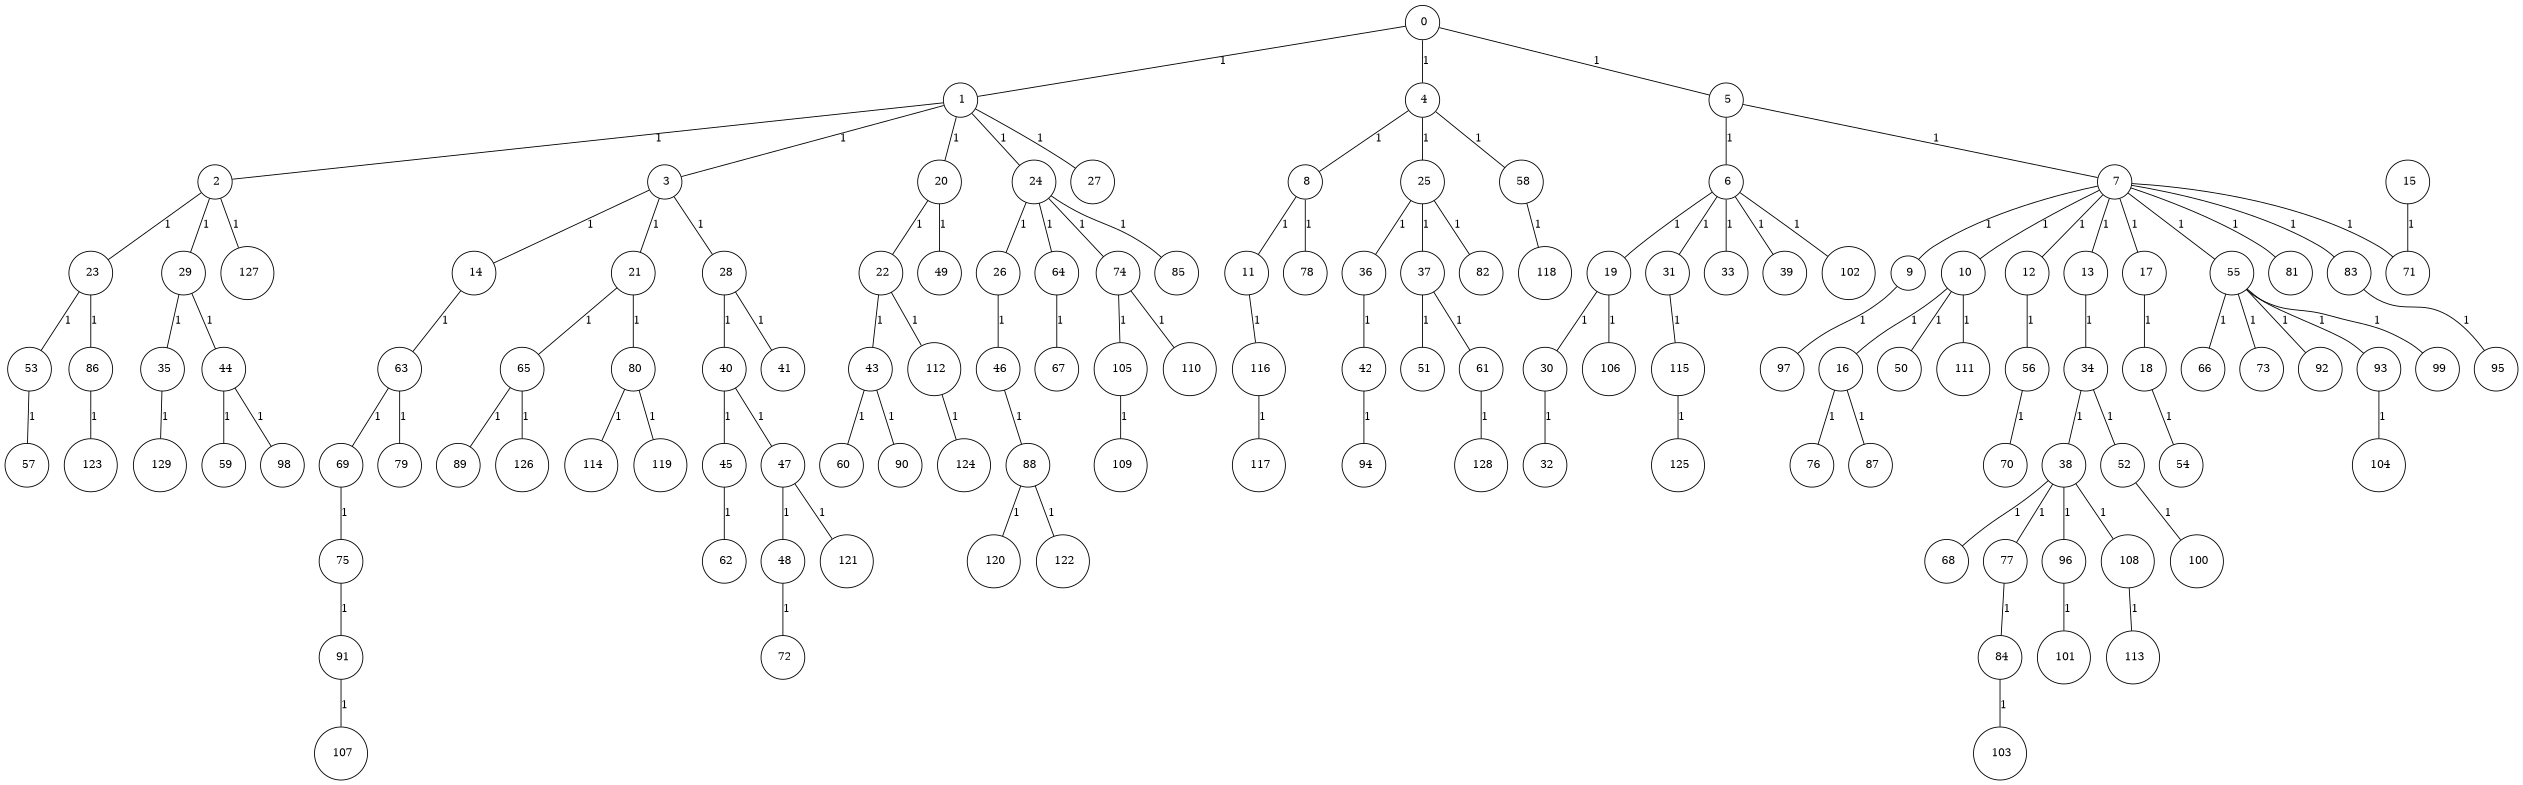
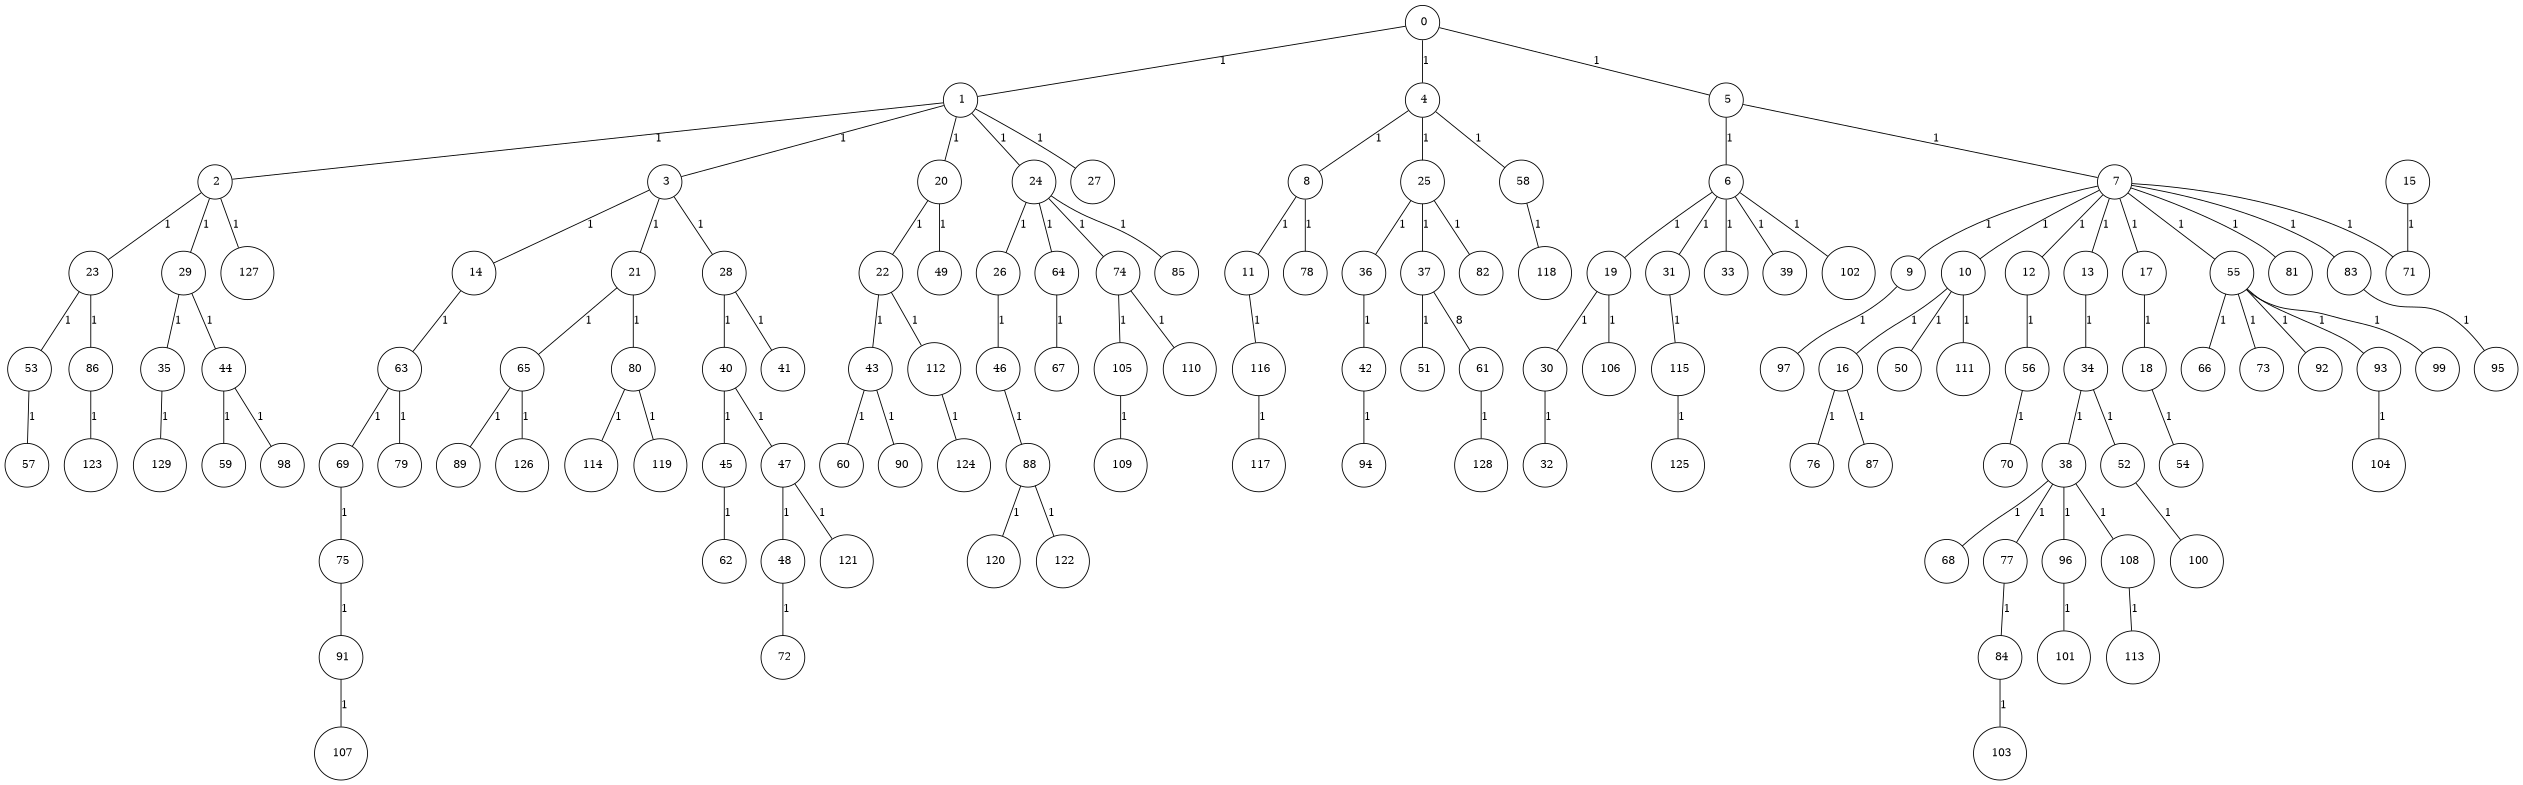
  graph {
    fixedsize="true;"
    node [color=black fontsize=12 hight=.12 shape=circle]
    edge [fontsize=12]
    n1 [label=" 0" width=.12]
    n2 [label=" 1" width=.12]
    n3 [label=" 4" width=.12]
    n4 [label=" 5" width=.12]
    n5 [label=" 2" width=.12]
    n6 [label=" 3" width=.12]
    n7 [label=" 20" width=.12]
    n8 [label=" 24" width=.12]
    n9 [label=" 27" width=.12]
    n10 [label=" 8" width=.12]
    n11 [label=" 25" width=.12]
    n12 [label=" 58" width=.12]
    n13 [label=" 6" width=.12]
    n14 [label=" 7" width=.12]
    n15 [label=" 23" width=.12]
    n16 [label=" 29" width=.12]
    n17 [label=" 127" width=.12]
    n18 [label=" 14" width=.12]
    n19 [label=" 21" width=.12]
    n20 [label=" 28" width=.12]
    n21 [label=" 22" width=.12]
    n22 [label=" 49" width=.12]
    n23 [label=" 26" width=.12]
    n24 [label=" 64" width=.12]
    n25 [label=" 74" width=.12]
    n26 [label=" 85" width=.12]
    n27 [label=" 53" width=.12]
    n28 [label=" 86" width=.12]
    n29 [label=" 35" width=.12]
    n30 [label=" 44" width=.12]
    n31 [label=" 63" width=.12]
    n32 [label=" 65" width=.12]
    n33 [label=" 80" width=.12]
    n34 [label=" 40" width=.12]
    n35 [label=" 41" width=.12]
    n36 [label=" 11" width=.12]
    n37 [label=" 78" width=.12]
    n38 [label=" 36" width=.12]
    n39 [label=" 37" width=.12]
    n40 [label=" 82" width=.12]
    n41 [label=" 118" width=.12]
    n42 [label=" 19" width=.12]
    n43 [label=" 31" width=.12]
    n44 [label=" 33" width=.12]
    n45 [label=" 39" width=.12]
    n46 [label=" 102" width=.12]
    n47 [label=" 9" width=.12]
    n48 [label=" 10" width=.12]
    n49 [label=" 12" width=.12]
    n50 [label=" 13" width=.12]
    n51 [label=" 17" width=.12]
    n52 [label=" 55" width=.12]
    n53 [label=" 81" width=.12]
    n54 [label=" 83" width=.12]
    n55 [label=" 71" width=.12]
    n56 [label=" 30" width=.12]
    n57 [label=" 106" width=.12]
    n58 [label=" 115" width=.12]
    n59 [label=" 97" width=.12]
    n60 [label=" 16" width=.12]
    n61 [label=" 50" width=.12]
    n62 [label=" 111" width=.12]
    n63 [label=" 56" width=.12]
    n64 [label=" 34" width=.12]
    n65 [label=" 15" width=.12]
    n66 [label=" 18" width=.12]
    n67 [label=" 66" width=.12]
    n68 [label=" 73" width=.12]
    n69 [label=" 92" width=.12]
    n70 [label=" 93" width=.12]
    n71 [label=" 99" width=.12]
    n72 [label=" 95" width=.12]
    n73 [label=" 116" width=.12]
    n74 [label=" 76" width=.12]
    n75 [label=" 87" width=.12]
    n76 [label=" 117" width=.12]
    n77 [label=" 70" width=.12]
    n78 [label=" 38" width=.12]
    n79 [label=" 52" width=.12]
    n80 [label=" 69" width=.12]
    n81 [label=" 79" width=.12]
    n82 [label=" 54" width=.12]
    n83 [label=" 32" width=.12]
    n84 [label=" 43" width=.12]
    n85 [label=" 112" width=.12]
    n86 [label=" 89" width=.12]
    n87 [label=" 126" width=.12]
    n88 [label=" 114" width=.12]
    n89 [label=" 119" width=.12]
    n90 [label=" 60" width=.12]
    n91 [label=" 90" width=.12]
    n92 [label=" 124" width=.12]
    n93 [label=" 57" width=.12]
    n94 [label=" 123" width=.12]
    n95 [label=" 46" width=.12]
    n96 [label=" 67" width=.12]
    n97 [label=" 105" width=.12]
    n98 [label=" 110" width=.12]
    n99 [label=" 42" width=.12]
    n100 [label=" 51" width=.12]
    n101 [label=" 61" width=.12]
    n102 [label=" 88" width=.12]
    n103 [label=" 45" width=.12]
    n104 [label=" 47" width=.12]
    n105 [label=" 129" width=.12]
    n106 [label=" 59" width=.12]
    n107 [label=" 98" width=.12]
    n108 [label=" 125" width=.12]
    n109 [label=" 68" width=.12]
    n110 [label=" 77" width=.12]
    n111 [label=" 96" width=.12]
    n112 [label=" 108" width=.12]
    n113 [label=" 100" width=.12]
    n114 [label=" 94" width=.12]
    n115 [label=" 128" width=.12]
    n116 [label=" 84" width=.12]
    n117 [label=" 101" width=.12]
    n118 [label=" 113" width=.12]
    n119 [label=" 62" width=.12]
    n120 [label=" 48" width=.12]
    n121 [label=" 121" width=.12]
    n122 [label=" 120" width=.12]
    n123 [label=" 122" width=.12]
    n124 [label=" 72" width=.12]
    n125 [label=" 104" width=.12]
    n126 [label=" 75" width=.12]
    n127 [label=" 91" width=.12]
    n128 [label=" 109" width=.12]
    n129 [label=" 107" width=.12]
    n130 [label=" 103" width=.12]
    n1 -- n2 [label=1]
    n1 -- n3 [label=1]
    n1 -- n4 [label=1]
    n2 -- n5 [label=1]
    n2 -- n6 [label=1]
    n2 -- n7 [label=1]
    n2 -- n8 [label=1]
    n2 -- n9 [label=1]
    n3 -- n10 [label=1]
    n3 -- n11 [label=1]
    n3 -- n12 [label=1]
    n4 -- n13 [label=1]
    n4 -- n14 [label=1]
    n5 -- n15 [label=1]
    n5 -- n16 [label=1]
    n5 -- n17 [label=1]
    n6 -- n18 [label=1]
    n6 -- n19 [label=1]
    n6 -- n20 [label=1]
    n7 -- n21 [label=1]
    n7 -- n22 [label=1]
    n8 -- n23 [label=1]
    n8 -- n24 [label=1]
    n8 -- n25 [label=1]
    n8 -- n26 [label=1]
    n10 -- n36 [label=1]
    n10 -- n37 [label=1]
    n11 -- n38 [label=1]
    n11 -- n39 [label=1]
    n11 -- n40 [label=1]
    n12 -- n41 [label=1]
    n13 -- n42 [label=1]
    n13 -- n43 [label=1]
    n13 -- n44 [label=1]
    n13 -- n45 [label=1]
    n13 -- n46 [label=1]
    n14 -- n47 [label=1]
    n14 -- n48 [label=1]
    n14 -- n49 [label=1]
    n14 -- n50 [label=1]
    n14 -- n51 [label=1]
    n14 -- n52 [label=1]
    n14 -- n53 [label=1]
    n14 -- n54 [label=1]
    n14 -- n55 [label=1]
    n15 -- n27 [label=1]
    n15 -- n28 [label=1]
    n16 -- n29 [label=1]
    n16 -- n30 [label=1]
    n18 -- n31 [label=1]
    n19 -- n32 [label=1]
    n19 -- n33 [label=1]
    n20 -- n34 [label=1]
    n20 -- n35 [label=1]
    n21 -- n84 [label=1]
    n21 -- n85 [label=1]
    n23 -- n95 [label=1]
    n24 -- n96 [label=1]
    n25 -- n97 [label=1]
    n25 -- n98 [label=1]
    n27 -- n93 [label=1]
    n28 -- n94 [label=1]
    n29 -- n105 [label=1]
    n30 -- n106 [label=1]
    n30 -- n107 [label=1]
    n31 -- n80 [label=1]
    n31 -- n81 [label=1]
    n32 -- n86 [label=1]
    n32 -- n87 [label=1]
    n33 -- n88 [label=1]
    n33 -- n89 [label=1]
    n34 -- n103 [label=1]
    n34 -- n104 [label=1]
    n36 -- n73 [label=1]
    n38 -- n99 [label=1]
    n39 -- n100 [label=1]
-   n39 -- n101 [label=1]
+   n39 -- n101 [label=8]
    n42 -- n56 [label=1]
    n42 -- n57 [label=1]
    n43 -- n58 [label=1]
    n47 -- n59 [label=1]
    n48 -- n60 [label=1]
    n48 -- n61 [label=1]
    n48 -- n62 [label=1]
    n49 -- n63 [label=1]
    n50 -- n64 [label=1]
    n51 -- n66 [label=1]
    n52 -- n67 [label=1]
    n52 -- n68 [label=1]
    n52 -- n69 [label=1]
    n52 -- n70 [label=1]
    n52 -- n71 [label=1]
    n54 -- n72 [label=1]
    n56 -- n83 [label=1]
    n58 -- n108 [label=1]
    n60 -- n74 [label=1]
    n60 -- n75 [label=1]
    n63 -- n77 [label=1]
    n64 -- n78 [label=1]
    n64 -- n79 [label=1]
    n65 -- n55 [label=1]
    n66 -- n82 [label=1]
    n70 -- n125 [label=1]
    n73 -- n76 [label=1]
    n78 -- n109 [label=1]
    n78 -- n110 [label=1]
    n78 -- n111 [label=1]
    n78 -- n112 [label=1]
    n79 -- n113 [label=1]
    n80 -- n126 [label=1]
    n84 -- n90 [label=1]
    n84 -- n91 [label=1]
    n85 -- n92 [label=1]
    n95 -- n102 [label=1]
    n97 -- n128 [label=1]
    n99 -- n114 [label=1]
    n101 -- n115 [label=1]
    n102 -- n122 [label=1]
    n102 -- n123 [label=1]
    n103 -- n119 [label=1]
    n104 -- n120 [label=1]
    n104 -- n121 [label=1]
    n110 -- n116 [label=1]
    n111 -- n117 [label=1]
    n112 -- n118 [label=1]
    n116 -- n130 [label=1]
    n120 -- n124 [label=1]
    n126 -- n127 [label=1]
    n127 -- n129 [label=1]
  }
